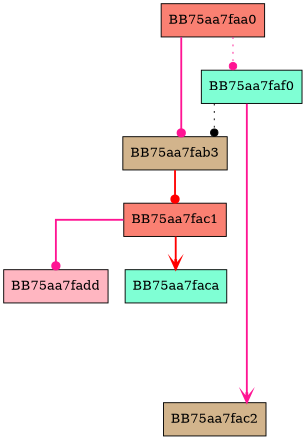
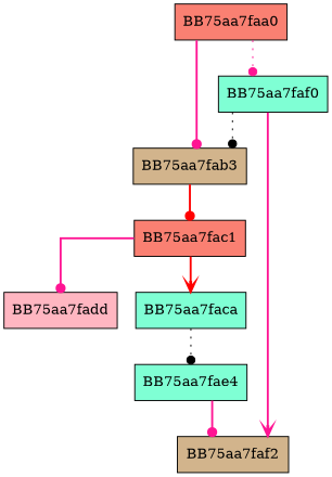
  digraph {
    splines=ortho
    node [fillcolor=aquamarine shape=box style=filled]
    edge [arrowhead=dot color=deeppink style=bold]
    BB75aa7faf0
    BB75aa7faa0 [fillcolor=salmon]
    BB75aa7fab3 [fillcolor=tan]
-   BB75aa7faf2 [fillcolor=tan label=BB75aa7fac2]
+   BB75aa7faf2 [fillcolor=tan]
    BB75aa7fac1 [fillcolor=salmon]
    BB75aa7fadd [fillcolor=lightpink]
    BB75aa7faca
+   BB75aa7fae4
    BB75aa7faf0 -> BB75aa7fab3 [color=black style=dotted]
    BB75aa7faf0 -> BB75aa7faf2 [arrowhead=vee]
    BB75aa7faa0 -> BB75aa7faf0 [style=dotted]
    BB75aa7faa0 -> BB75aa7fab3
    BB75aa7fab3 -> BB75aa7fac1 [color=red]
    BB75aa7fac1 -> BB75aa7fadd
    BB75aa7fac1 -> BB75aa7faca [arrowhead=vee color=red]
+   BB75aa7faca -> BB75aa7fae4 [color=black style=dotted]
+   BB75aa7fae4 -> BB75aa7faf2
  }
